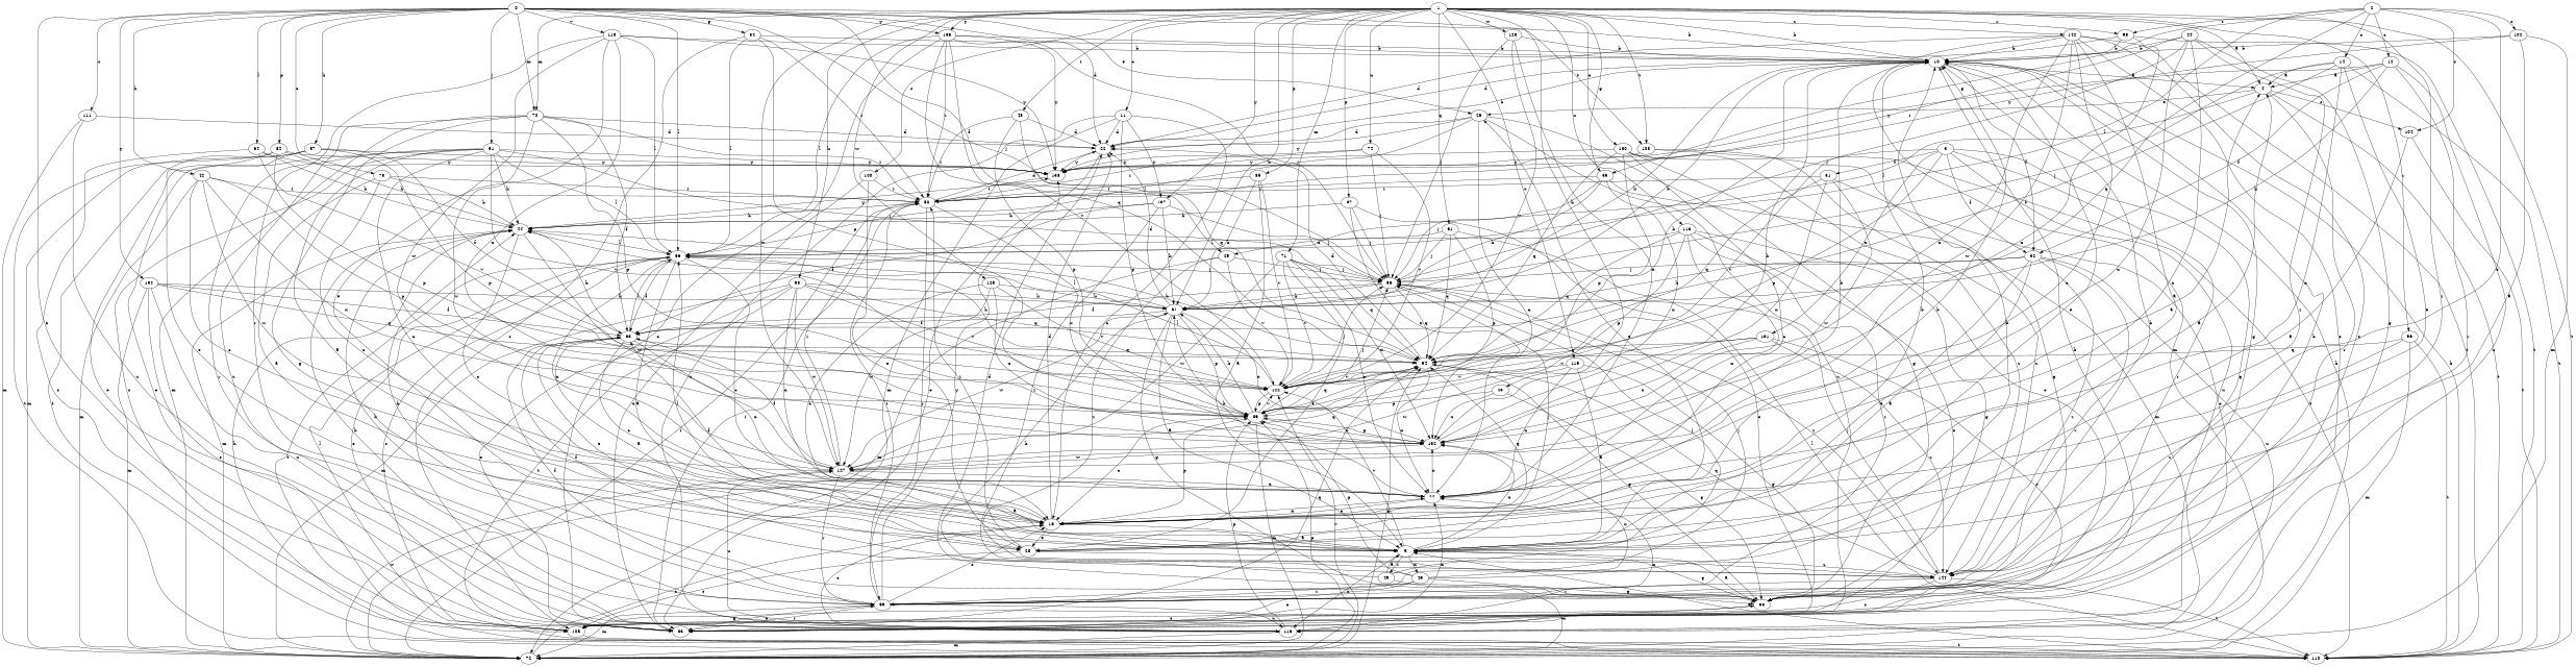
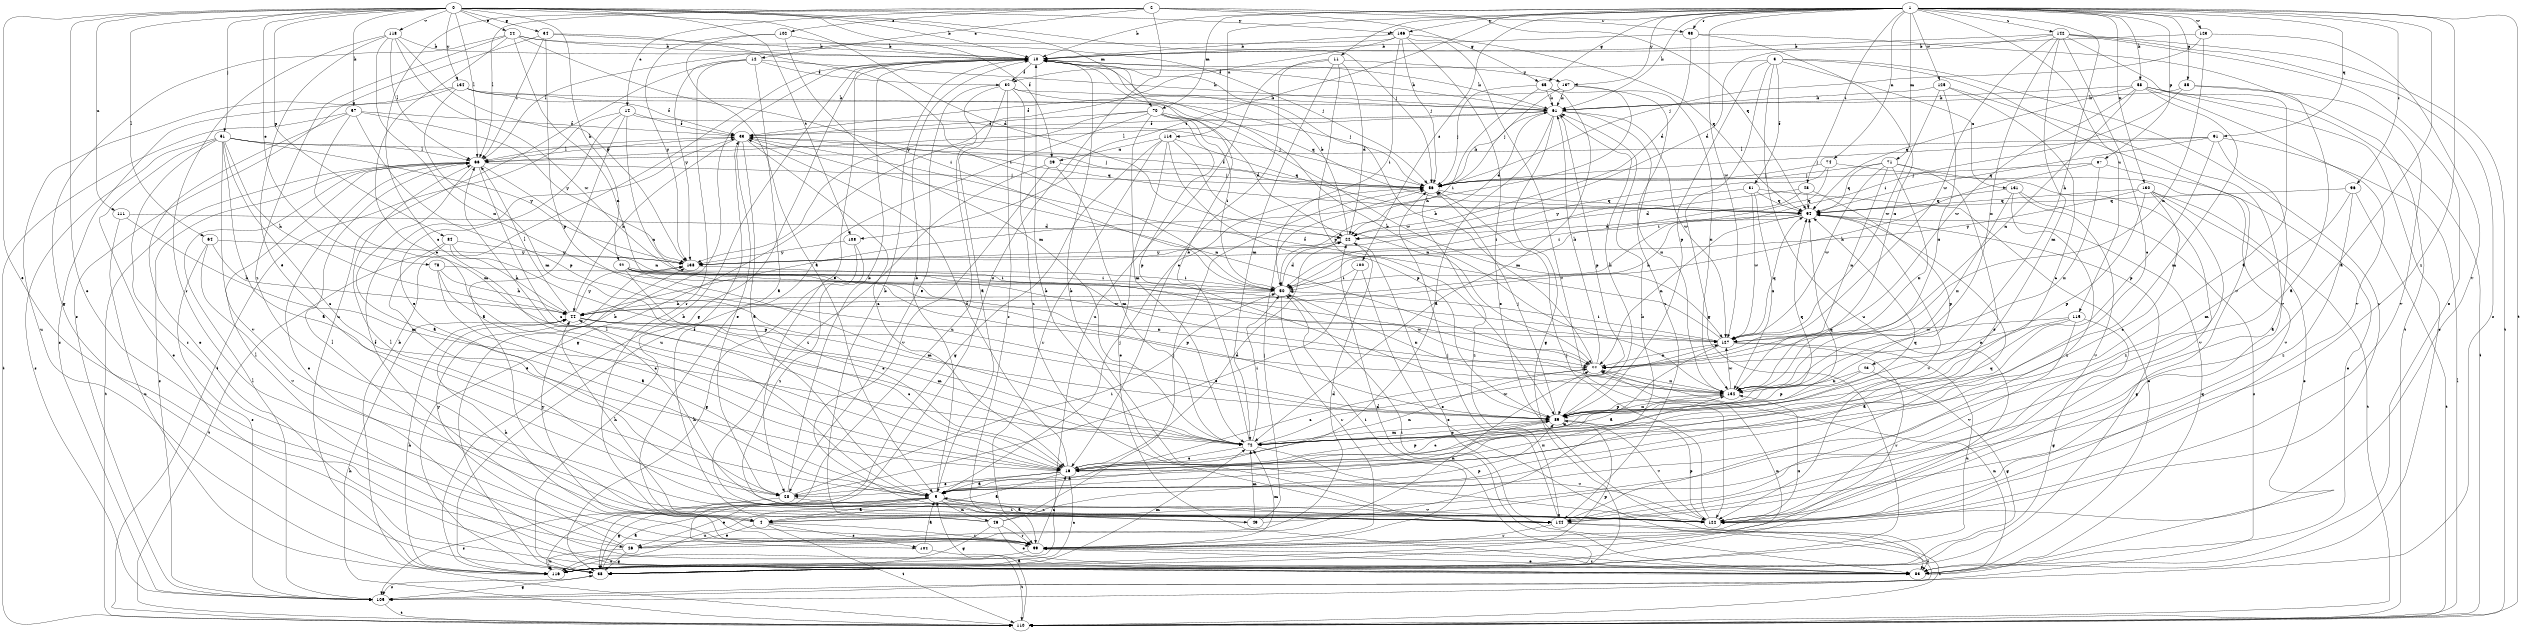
  strict digraph {
    0
    10
    22
    24
    26
    29
    34
    42
    51
    56
    57
    64
    66
    70
    78
    83
    84
    108
    111
    118
    134
    136
    4
    61
    32
    38
    28
    138
    144
    16
    77
    50
    116
    122
    72
    89
    105
    127
    132
    99
    5
    44
    94
    33
    110
    1
    11
    35
    43
    48
    58
    71
    74
    85
    87
    91
    96
    98
    100
    113
    115
    123
    125
    130
    137
    142
    104
    2
    12
    14
    102
    3
    31
    131
    49
    n76 [label=46]
    0 -> 10 [label=b]
    0 -> 22 [label=d]
+   0 -> 24 [label=e]
    0 -> 26 [label=e]
    0 -> 29 [label=f]
    0 -> 34 [label=g]
    0 -> 42 [label=h]
    0 -> 51 [label=j]
    0 -> 56 [label=j]
    0 -> 57 [label=k]
    0 -> 64 [label=l]
    0 -> 66 [label=l]
    0 -> 70 [label=m]
    0 -> 78 [label=o]
    0 -> 83 [label=o]
    0 -> 84 [label=p]
    0 -> 108 [label=t]
    0 -> 111 [label=u]
    0 -> 118 [label=v]
    0 -> 134 [label=y]
    0 -> 136 [label=y]
-   10 -> 4 [label=a]
+   91 -> 4 [label=a]
    10 -> 61 [label=k]
    10 -> 32 [label=f]
    10 -> 38 [label=g]
    10 -> 28 [label=e]
    22 -> 10 [label=b]
    22 -> 83 [label=o]
    22 -> 138 [label=y]
    24 -> 10 [label=b]
    24 -> 56 [label=j]
    24 -> 38 [label=g]
    24 -> 144 [label=z]
    24 -> 16 [label=c]
    24 -> 77 [label=n]
    24 -> 50 [label=i]
    26 -> 22 [label=d]
    26 -> 66 [label=l]
    26 -> 38 [label=g]
    26 -> 138 [label=y]
    26 -> 77 [label=n]
    26 -> 116 [label=u]
    29 -> 56 [label=j]
    29 -> 144 [label=z]
    29 -> 122 [label=v]
    29 -> 72 [label=m]
    34 -> 10 [label=b]
    34 -> 66 [label=l]
    34 -> 50 [label=i]
    34 -> 89 [label=p]
    34 -> 105 [label=s]
    42 -> 16 [label=c]
    42 -> 50 [label=i]
    42 -> 72 [label=m]
    42 -> 89 [label=p]
    42 -> 127 [label=w]
    42 -> 132 [label=x]
    51 -> 56 [label=j]
    51 -> 66 [label=l]
    51 -> 83 [label=o]
    51 -> 138 [label=y]
    51 -> 16 [label=c]
    51 -> 122 [label=v]
    51 -> 105 [label=s]
    51 -> 99 [label=r]
    51 -> 5 [label=a]
    51 -> 44 [label=h]
    56 -> 61 [label=k]
    56 -> 144 [label=z]
    56 -> 94 [label=q]
    56 -> 33 [label=f]
    57 -> 83 [label=o]
    57 -> 138 [label=y]
    57 -> 72 [label=m]
    57 -> 89 [label=p]
    57 -> 33 [label=f]
    57 -> 110 [label=t]
    64 -> 138 [label=y]
    64 -> 122 [label=v]
    64 -> 105 [label=s]
    64 -> 44 [label=h]
    66 -> 56 [label=j]
    66 -> 83 [label=o]
    66 -> 16 [label=c]
    66 -> 77 [label=n]
    66 -> 105 [label=s]
    66 -> 5 [label=a]
    66 -> 33 [label=f]
    66 -> 110 [label=t]
    70 -> 22 [label=d]
    70 -> 38 [label=g]
    70 -> 50 [label=i]
    70 -> 116 [label=u]
    70 -> 72 [label=m]
    70 -> 89 [label=p]
    70 -> 127 [label=w]
    70 -> 33 [label=f]
    78 -> 16 [label=c]
    78 -> 50 [label=i]
    78 -> 5 [label=a]
    78 -> 44 [label=h]
    83 -> 77 [label=n]
    83 -> 50 [label=i]
    83 -> 99 [label=r]
    83 -> 94 [label=q]
    84 -> 28 [label=e]
    84 -> 138 [label=y]
    84 -> 89 [label=p]
    84 -> 44 [label=h]
    84 -> 110 [label=t]
    108 -> 38 [label=g]
    108 -> 138 [label=y]
    108 -> 144 [label=z]
    111 -> 22 [label=d]
    111 -> 116 [label=u]
    111 -> 72 [label=m]
    118 -> 10 [label=b]
    118 -> 66 [label=l]
    118 -> 28 [label=e]
    118 -> 138 [label=y]
    118 -> 127 [label=w]
    118 -> 132 [label=x]
    118 -> 99 [label=r]
    134 -> 61 [label=k]
    134 -> 116 [label=u]
    134 -> 72 [label=m]
    134 -> 105 [label=s]
    134 -> 94 [label=q]
    134 -> 33 [label=f]
    136 -> 10 [label=b]
    136 -> 56 [label=j]
    136 -> 66 [label=l]
    136 -> 83 [label=o]
    136 -> 138 [label=y]
    136 -> 50 [label=i]
    136 -> 122 [label=v]
    136 -> 94 [label=q]
    4 -> 26 [label=e]
    4 -> 66 [label=l]
    4 -> 99 [label=r]
    4 -> 110 [label=t]
    4 -> 104 [label=s]
    61 -> 10 [label=b]
    61 -> 22 [label=d]
    61 -> 66 [label=l]
    61 -> 38 [label=g]
    61 -> 89 [label=p]
    61 -> 127 [label=w]
    61 -> 132 [label=x]
    61 -> 5 [label=a]
    61 -> 33 [label=f]
    32 -> 56 [label=j]
    32 -> 61 [label=k]
    32 -> 28 [label=e]
    32 -> 144 [label=z]
    32 -> 116 [label=u]
    32 -> 99 [label=r]
    32 -> 5 [label=a]
    38 -> 10 [label=b]
    38 -> 22 [label=d]
    38 -> 105 [label=s]
    38 -> 5 [label=a]
    28 -> 10 [label=b]
    28 -> 144 [label=z]
    28 -> 50 [label=i]
    28 -> 105 [label=s]
    138 -> 50 [label=i]
    144 -> 10 [label=b]
    144 -> 56 [label=j]
    144 -> 105 [label=s]
    144 -> 99 [label=r]
    144 -> 94 [label=q]
    144 -> 33 [label=f]
    144 -> 110 [label=t]
    16 -> 22 [label=d]
    16 -> 4 [label=a]
    16 -> 28 [label=e]
    16 -> 77 [label=n]
    16 -> 89 [label=p]
    16 -> 5 [label=a]
    16 -> 94 [label=q]
    16 -> 33 [label=f]
    77 -> 10 [label=b]
    77 -> 61 [label=k]
    77 -> 16 [label=c]
    77 -> 132 [label=x]
    50 -> 22 [label=d]
    50 -> 132 [label=x]
    50 -> 99 [label=r]
    50 -> 44 [label=h]
    116 -> 10 [label=b]
    116 -> 16 [label=c]
    116 -> 77 [label=n]
    116 -> 72 [label=m]
    116 -> 89 [label=p]
    116 -> 44 [label=h]
    122 -> 10 [label=b]
    122 -> 56 [label=j]
    122 -> 66 [label=l]
    122 -> 89 [label=p]
    122 -> 44 [label=h]
    72 -> 10 [label=b]
    72 -> 16 [label=c]
    72 -> 50 [label=i]
    72 -> 122 [label=v]
    72 -> 89 [label=p]
    72 -> 127 [label=w]
    72 -> 94 [label=q]
    89 -> 56 [label=j]
    89 -> 61 [label=k]
    89 -> 16 [label=c]
    89 -> 122 [label=v]
    89 -> 72 [label=m]
    89 -> 132 [label=x]
    89 -> 94 [label=q]
    105 -> 66 [label=l]
    105 -> 38 [label=g]
    105 -> 110 [label=t]
    127 -> 77 [label=n]
    127 -> 50 [label=i]
    127 -> 116 [label=u]
    127 -> 99 [label=r]
    127 -> 5 [label=a]
    127 -> 94 [label=q]
    127 -> 33 [label=f]
    132 -> 10 [label=b]
    132 -> 89 [label=p]
    132 -> 127 [label=w]
    99 -> 83 [label=o]
    99 -> 138 [label=y]
    99 -> 16 [label=c]
    99 -> 50 [label=i]
    99 -> 116 [label=u]
    99 -> 72 [label=m]
    99 -> 132 [label=x]
    99 -> 44 [label=h]
    99 -> 33 [label=f]
    5 -> 10 [label=b]
    5 -> 26 [label=e]
    5 -> 56 [label=j]
    5 -> 66 [label=l]
    5 -> 4 [label=a]
    5 -> 38 [label=g]
    5 -> 116 [label=u]
    5 -> 122 [label=v]
    5 -> 132 [label=x]
    5 -> 49 [label=i]
    5 -> n76 [label=n]
    44 -> 66 [label=l]
    44 -> 138 [label=y]
    44 -> 16 [label=c]
    44 -> 72 [label=m]
    44 -> 127 [label=w]
    94 -> 22 [label=d]
    94 -> 38 [label=g]
    94 -> 77 [label=n]
    94 -> 122 [label=v]
    94 -> 44 [label=h]
    33 -> 66 [label=l]
    33 -> 28 [label=e]
    33 -> 16 [label=c]
    33 -> 77 [label=n]
    33 -> 5 [label=a]
    33 -> 44 [label=h]
    33 -> 94 [label=q]
    110 -> 10 [label=b]
    110 -> 5 [label=a]
    110 -> 44 [label=h]
    1 -> 10 [label=b]
    1 -> 70 [label=m]
    1 -> 108 [label=t]
    1 -> 136 [label=y]
    1 -> 4 [label=a]
    1 -> 61 [label=k]
    1 -> 144 [label=z]
    1 -> 127 [label=w]
    1 -> 110 [label=t]
    1 -> 11 [label=c]
    1 -> 35 [label=g]
    1 -> 43 [label=h]
    1 -> 48 [label=i]
    1 -> 58 [label=k]
    1 -> 71 [label=m]
    1 -> 74 [label=n]
    1 -> 85 [label=p]
    1 -> 87 [label=p]
    1 -> 91 [label=q]
    1 -> 96 [label=r]
    1 -> 98 [label=r]
    1 -> 100 [label=s]
    1 -> 113 [label=u]
    1 -> 115 [label=u]
    1 -> 123 [label=w]
    1 -> 125 [label=w]
    1 -> 130 [label=x]
    1 -> 137 [label=y]
    1 -> 142 [label=z]
    11 -> 22 [label=d]
    11 -> 16 [label=c]
    11 -> 116 [label=u]
    11 -> 72 [label=m]
    11 -> 89 [label=p]
    11 -> 137 [label=y]
    35 -> 56 [label=j]
    35 -> 61 [label=k]
    35 -> 50 [label=i]
    35 -> 72 [label=m]
    35 -> 132 [label=x]
    43 -> 38 [label=g]
    43 -> 89 [label=p]
    43 -> 132 [label=x]
    48 -> 22 [label=d]
    48 -> 50 [label=i]
    48 -> 89 [label=p]
    48 -> 94 [label=q]
    58 -> 83 [label=o]
    58 -> 61 [label=k]
    58 -> 77 [label=n]
    58 -> 122 [label=v]
    58 -> 72 [label=m]
    58 -> 127 [label=w]
    58 -> 94 [label=q]
    58 -> 110 [label=t]
    71 -> 56 [label=j]
    71 -> 28 [label=e]
    71 -> 77 [label=n]
    71 -> 122 [label=v]
    71 -> 127 [label=w]
    71 -> 132 [label=x]
    71 -> 94 [label=q]
    74 -> 56 [label=j]
    74 -> 138 [label=y]
    74 -> 50 [label=i]
    74 -> 122 [label=v]
    85 -> 61 [label=k]
    85 -> 50 [label=i]
    85 -> 122 [label=v]
    85 -> 5 [label=a]
    87 -> 56 [label=j]
    87 -> 83 [label=o]
    87 -> 132 [label=x]
    87 -> 44 [label=h]
    91 -> 56 [label=j]
    91 -> 66 [label=l]
    91 -> 89 [label=p]
    91 -> 94 [label=q]
    91 -> 110 [label=l]
    96 -> 144 [label=z]
    96 -> 72 [label=m]
    96 -> 94 [label=q]
    96 -> 110 [label=t]
    98 -> 10 [label=b]
    98 -> 22 [label=d]
    98 -> 132 [label=x]
    98 -> 110 [label=t]
    100 -> 83 [label=o]
    100 -> 28 [label=e]
    100 -> 50 [label=i]
    113 -> 29 [label=x]
    113 -> 83 [label=o]
    113 -> 38 [label=g]
    113 -> 77 [label=n]
    113 -> 89 [label=p]
    113 -> 99 [label=r]
    113 -> 94 [label=q]
    115 -> 38 [label=g]
    115 -> 77 [label=n]
    115 -> 122 [label=v]
    115 -> 127 [label=w]
    115 -> 5 [label=a]
    123 -> 10 [label=b]
    123 -> 56 [label=j]
    123 -> 77 [label=n]
    123 -> 122 [label=v]
    125 -> 61 [label=k]
    125 -> 16 [label=c]
    125 -> 122 [label=v]
    125 -> 127 [label=w]
    125 -> 132 [label=x]
    130 -> 83 [label=o]
    130 -> 138 [label=y]
    130 -> 144 [label=z]
    130 -> 16 [label=c]
    130 -> 89 [label=p]
    130 -> 94 [label=q]
    130 -> 110 [label=t]
    137 -> 56 [label=j]
    137 -> 61 [label=k]
    137 -> 144 [label=z]
    137 -> 44 [label=h]
    137 -> 33 [label=f]
    142 -> 10 [label=b]
    142 -> 22 [label=d]
    142 -> 83 [label=o]
    142 -> 16 [label=c]
    142 -> 72 [label=m]
    142 -> 105 [label=s]
    142 -> 127 [label=w]
    142 -> 132 [label=x]
    142 -> 5 [label=a]
    142 -> 110 [label=t]
    104 -> 5 [label=a]
    104 -> 110 [label=t]
    2 -> 66 [label=l]
    2 -> 16 [label=c]
    2 -> 94 [label=q]
    2 -> 35 [label=g]
    2 -> 98 [label=r]
    2 -> 104 [label=s]
    2 -> 12 [label=c]
    2 -> 14 [label=c]
    2 -> 102 [label=s]
    12 -> 4 [label=a]
    12 -> 61 [label=k]
    12 -> 32 [label=f]
    12 -> 138 [label=y]
    12 -> 116 [label=u]
    12 -> 99 [label=r]
    14 -> 56 [label=j]
    14 -> 4 [label=a]
    14 -> 28 [label=e]
    14 -> 77 [label=n]
    14 -> 33 [label=f]
    14 -> 110 [label=t]
    102 -> 10 [label=b]
    102 -> 138 [label=y]
    102 -> 72 [label=m]
    102 -> 5 [label=a]
    3 -> 32 [label=f]
    3 -> 38 [label=g]
    3 -> 116 [label=u]
    3 -> 122 [label=v]
    3 -> 89 [label=p]
    3 -> 99 [label=r]
    3 -> 31 [label=f]
    3 -> 131 [label=x]
    31 -> 83 [label=o]
    31 -> 50 [label=i]
    31 -> 127 [label=w]
    31 -> 132 [label=x]
    31 -> 94 [label=q]
    131 -> 144 [label=z]
    131 -> 122 [label=v]
    131 -> 105 [label=s]
    131 -> 132 [label=x]
    131 -> 94 [label=q]
    49 -> 56 [label=j]
    49 -> 61 [label=k]
    49 -> 72 [label=m]
    49 -> 5 [label=a]
    n76 -> 10 [label=b]
    n76 -> 56 [label=j]
    n76 -> 83 [label=o]
    n76 -> 38 [label=g]
    n76 -> 89 [label=p]
    n76 -> 99 [label=r]
    n76 -> 44 [label=h]
  }
